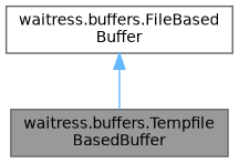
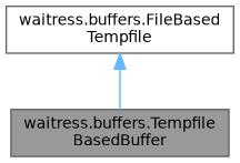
  digraph {
    node [color=gray40 fontname=Helvetica fontsize=10 shape=box style=filled]
    n1 [fillcolor=grey60 fontcolor=black height=0.2 label="waitress.buffers.Tempfile\lBasedBuffer" width=0.4]
-   n2 [fillcolor=white height=0.2 label="waitress.buffers.FileBased\lBuffer" width=0.4]
+   n2 [fillcolor=white height=0.2 label="waitress.buffers.FileBased\lTempfile" width=0.4]
    n2 -> n1 [color=steelblue1 dir=back fontname=Helvetica fontsize=10 labelfontname=Helvetica labelfontsize=10 style=solid]
  }
